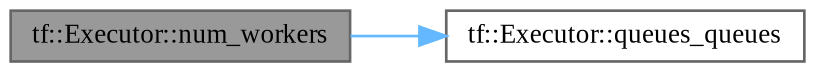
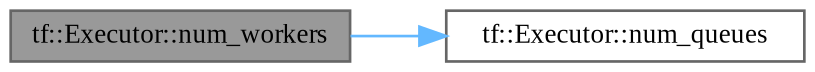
  digraph {
    rankdir=LR
    fontname="Liberation Serif"
    node [fontname="Liberation Serif" fontsize=10 shape=box style=filled]
    n1 [color=gray40 fillcolor=grey60 fontcolor=black height=0.2 label="tf::Executor::num_workers" width=0.4]
-   n2 [color=grey40 fillcolor=white height=0.2 label="tf::Executor::queues_queues" width=0.4]
+   n2 [color=grey40 fillcolor=white height=0.2 label="tf::Executor::num_queues" width=0.4]
    n1 -> n2 [color=steelblue1 fontname="Liberation Serif" fontsize=10 labelfontname=Helvetica labelfontsize=10 style=solid]
  }
